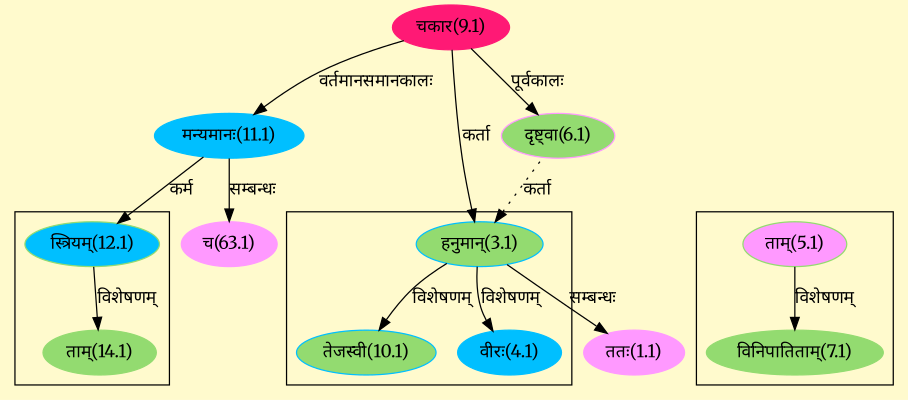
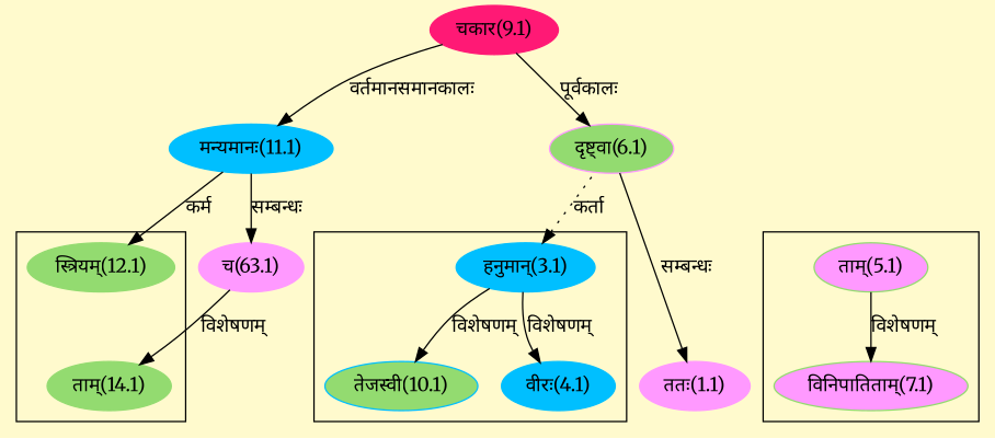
  digraph {
    bgcolor=lemonchiffon1
    compound=true
    fontname=Merriweather
    rankdir=BT
    node [color="#00BFFF" fontname=Merriweather style=filled]
    edge [dir=back fontname=Merriweather]
    n1 [label="वीरः(4.1)"]
-   n2 [label="हनुमान्(3.1)" fillcolor="#93DB70"]
+   n2 [label="हनुमान्(3.1)"]
    n3 [fillcolor="#93DB70" label="तेजस्वी(10.1)"]
-   n4 [color="#93DB70" label="विनिपातिताम्(7.1)"]
+   n4 [color="#93DB70" label="विनिपातिताम्(7.1)" fillcolor="#FF99FF"]
    n5 [color="#93DB70" fillcolor="#FF99FF" label="ताम्(5.1)"]
    n6 [color="#93DB70" label="ताम्(14.1)"]
-   n7 [color="#93DB70" label="स्त्रियम्(12.1)" fillcolor="#00BFFF"]
+   n7 [color="#93DB70" label="स्त्रियम्(12.1)"]
    n8 [color="#FF99FF" fillcolor="#93DB70" label="दृष्ट्वा(6.1)"]
    n9 [color="#FF1975" label="चकार(9.1)"]
    n10 [label="मन्यमानः(11.1)"]
    n11 [color="#FF99FF" label="ततः(1.1)"]
    n12 [color="#FF99FF" label="च(63.1)"]
    subgraph cluster_1 {
      n1
      n2
      n3
    }
    subgraph cluster_2 {
      n4
      n5
    }
    subgraph cluster_3 {
      n6
      n7
    }
    n1 -> n2 [label="विशेषणम्"]
    n2 -> n8 [label="कर्ता" style=dotted]
-   n2 -> n9 [label="कर्ता"]
    n3 -> n2 [label="विशेषणम्"]
    n4 -> n5 [label="विशेषणम्"]
-   n6 -> n7 [label="विशेषणम्"]
+   n6 -> n12 [label="विशेषणम्"]
    n7 -> n10 [label="कर्म"]
    n8 -> n9 [label="पूर्वकालः"]
    n10 -> n9 [label="वर्तमानसमानकालः"]
-   n11 -> n2 [label="सम्बन्धः"]
+   n11 -> n8 [label="सम्बन्धः"]
    n12 -> n10 [label="सम्बन्धः"]
  }
